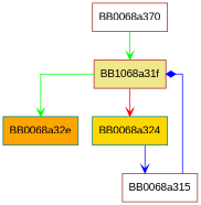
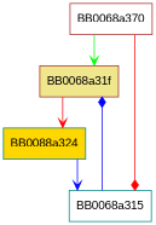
  digraph {
    fontname="Liberation Sans"
    splines=ortho
    node [color=brown fillcolor=white fontname="Liberation Sans" shape=box style=filled]
    edge [arrowhead=vee color=green fontname="Liberation Sans"]
    n1 [label=BB0068a370]
-   BB0068a31f [fillcolor=khaki label=BB1068a31f]
-   BB0068a315
-   BB0068a32e [color=teal fillcolor=orange]
-   BB0068a324 [color=teal fillcolor=gold]
+   BB0068a31f [fillcolor=khaki]
+   BB0068a315 [color=teal]
+   BB0068a324 [color=teal fillcolor=gold label=BB0088a324]
    n1 -> BB0068a31f
-   BB0068a31f -> BB0068a32e
+   n1 -> BB0068a315 [arrowhead=diamond color=red]
    BB0068a31f -> BB0068a324 [color=red]
    BB0068a315 -> BB0068a31f [arrowhead=diamond color=blue]
    BB0068a324 -> BB0068a315 [color=blue]
  }
